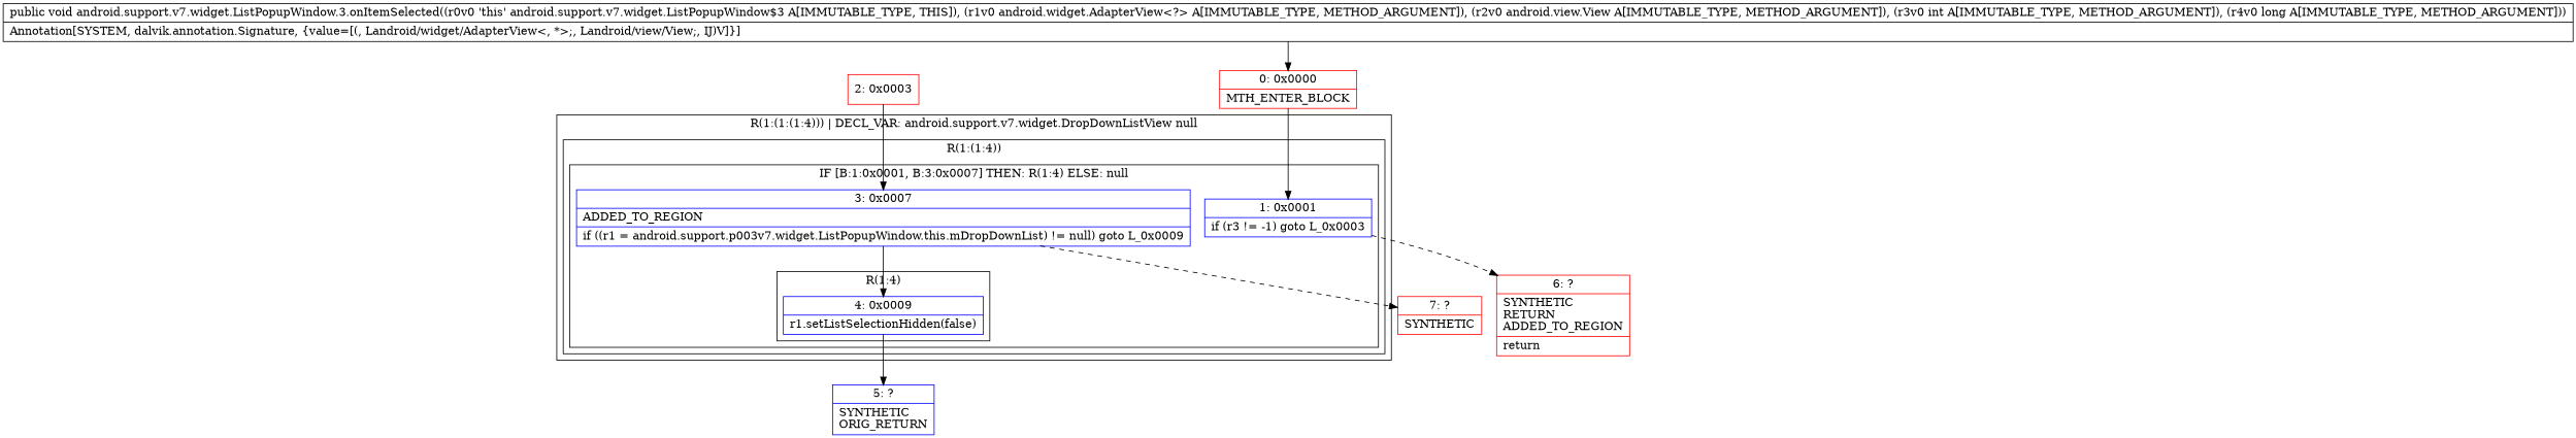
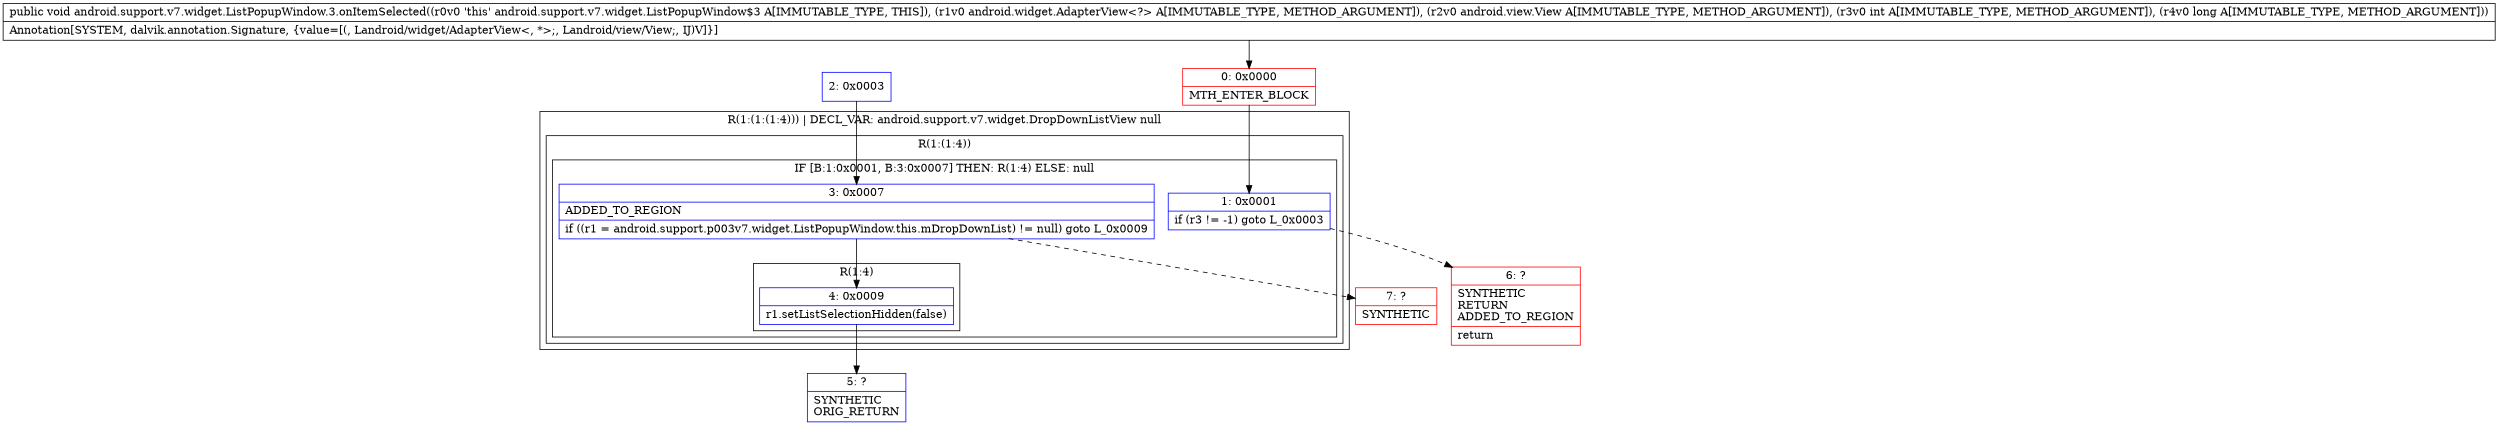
  digraph {
    node [color=blue shape=record]
    n1 [label="{4\:\ 0x0009|r1.setListSelectionHidden(false)\l}"]
    n2 [label="{1\:\ 0x0001|if (r3 != \-1) goto L_0x0003\l}"]
    n3 [label="{3\:\ 0x0007|ADDED_TO_REGION\l|if ((r1 = android.support.p003v7.widget.ListPopupWindow.this.mDropDownList) != null) goto L_0x0009\l}"]
    n4 [label="{5\:\ ?|SYNTHETIC\lORIG_RETURN\l}"]
    n5 [color=red label="{6\:\ ?|SYNTHETIC\lRETURN\lADDED_TO_REGION\l|return\l}"]
    n6 [color=red label="{7\:\ ?|SYNTHETIC\l}"]
-   n7 [color=red label="{2\:\ 0x0003}"]
+   n7 [label="{2\:\ 0x0003}"]
    n8 [color=red label="{0\:\ 0x0000|MTH_ENTER_BLOCK\l}"]
    n9 [label="{public void android.support.v7.widget.ListPopupWindow.3.onItemSelected((r0v0 'this' android.support.v7.widget.ListPopupWindow$3 A[IMMUTABLE_TYPE, THIS]), (r1v0 android.widget.AdapterView\<?\> A[IMMUTABLE_TYPE, METHOD_ARGUMENT]), (r2v0 android.view.View A[IMMUTABLE_TYPE, METHOD_ARGUMENT]), (r3v0 int A[IMMUTABLE_TYPE, METHOD_ARGUMENT]), (r4v0 long A[IMMUTABLE_TYPE, METHOD_ARGUMENT]))  | Annotation[SYSTEM, dalvik.annotation.Signature, \{value=[(, Landroid\/widget\/AdapterView\<, *\>;, Landroid\/view\/View;, IJ)V]\}]\l}" color=""]
    subgraph cluster_1 {
      label="R(1:(1:(1:4))) | DECL_VAR: android.support.v7.widget.DropDownListView null\l"
      subgraph cluster_2 {
        label="R(1:(1:4))"
        subgraph cluster_3 {
          label="IF [B:1:0x0001, B:3:0x0007] THEN: R(1:4) ELSE: null"
          n2
          n3
          subgraph cluster_4 {
            label="R(1:4)"
            n1
          }
        }
      }
    }
    n1 -> n4
    n2 -> n5 [style=dashed]
    n3 -> n1
    n3 -> n6 [style=dashed]
    n7 -> n3
    n8 -> n2
    n9 -> n8
  }
